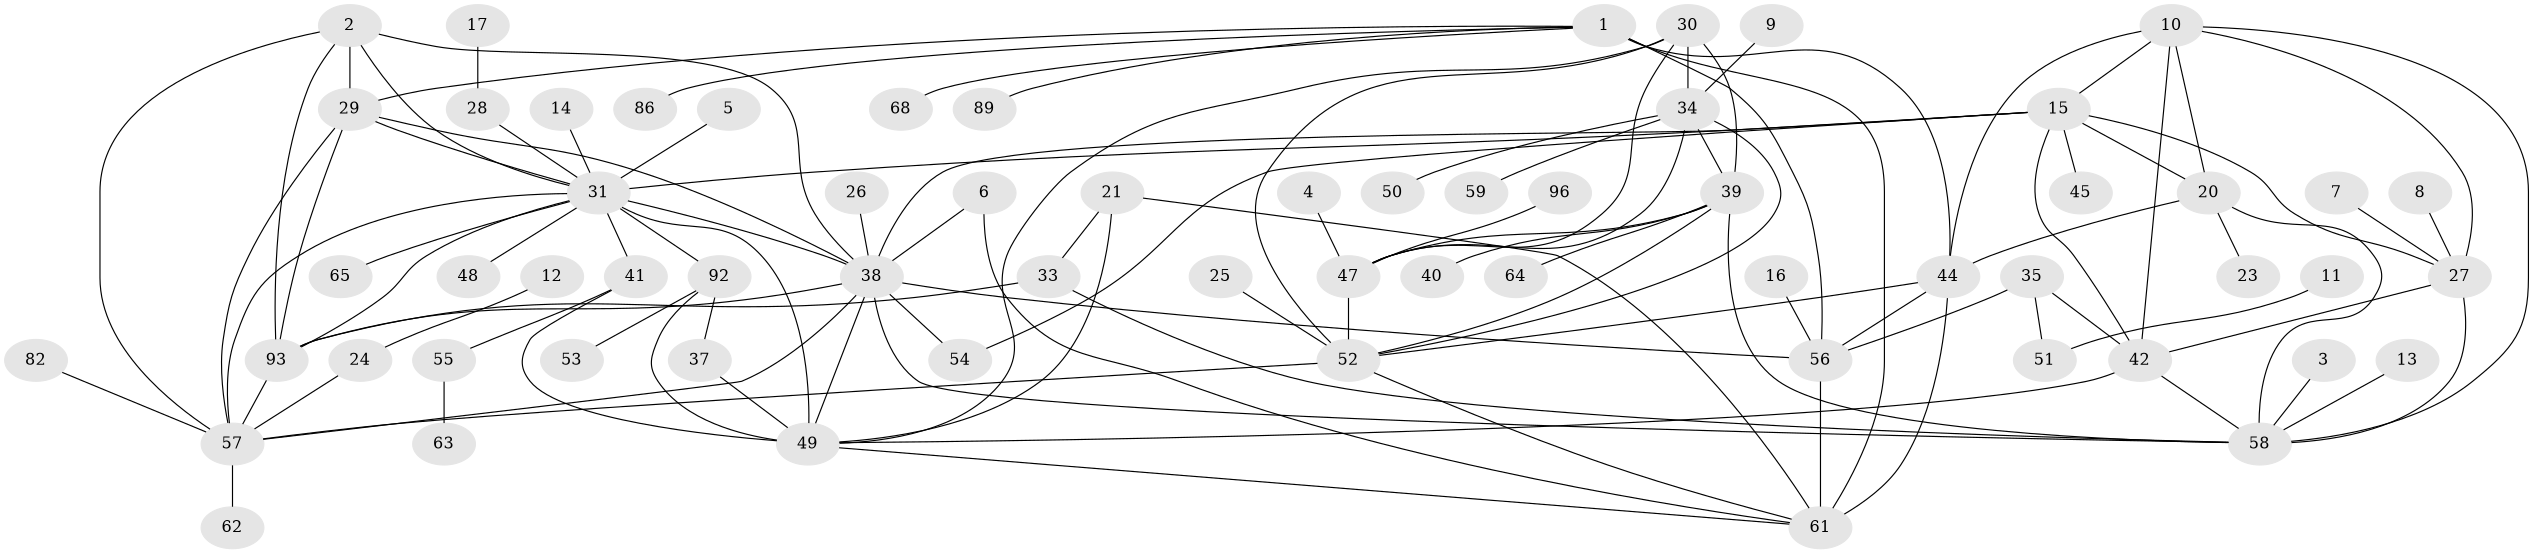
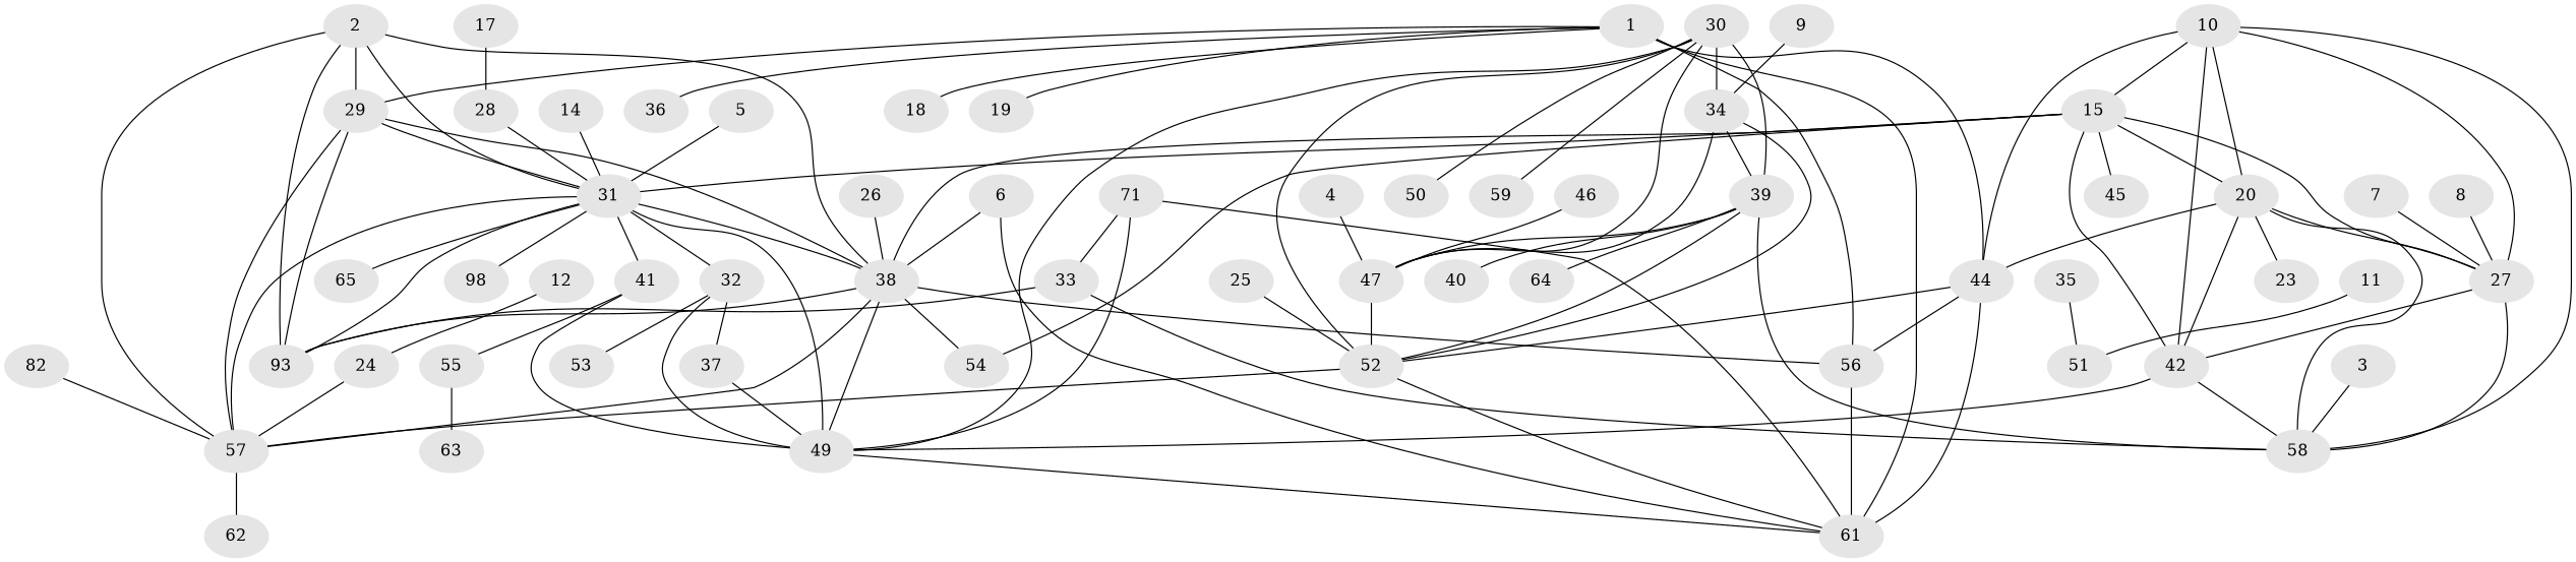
  graph {
    node [color=gray90 style=filled]
    edge [weight=1.0]
    1
-   18 [label=68]
-   19 [label=89]
+   18
+   19
    29
-   36 [label=86]
+   36
    44
    56
    61
    31
    38
    n11 [label=93]
    57
    52
    2
    49
-   32 [label=92]
-   48
+   32
+   48 [label=98]
    65
    41
    58
    54
    62
    3
    4
    47
    5
    6
    7
    27
    42
    8
    9
    34
    39
    50
    10
    15
    20
    45
    23
    11
    51
    12
    24
-   13
    14
-   16
    17
    28
-   21
+   21 [label=71]
    33
    n52 [label=82]
    25
    26
    30
    59
    40
    64
    37
    53
    35
    55
    63
-   46 [label=96]
+   46
    1 -- 18
    1 -- 19
    1 -- 29
    1 -- 36
    1 -- 44 [weight=3.0]
    1 -- 56 [weight=3.0]
    1 -- 61 [weight=3.0]
    29 -- 31
    29 -- 38
    29 -- n11
    29 -- 57
    44 -- 56 [weight=2.0]
    44 -- 61
    44 -- 52
    56 -- 61
    31 -- 38
    31 -- n11
    31 -- 57
    31 -- 49
    31 -- 32
    31 -- 48
    31 -- 65
    31 -- 41 [weight=3.0]
    38 -- 56
    38 -- n11
    38 -- 57
    38 -- 49
-   38 -- 58
    38 -- 54
-   n11 -- 57
    57 -- 62
    52 -- 61
    52 -- 57
    2 -- 29
    2 -- 31
    2 -- 38
    2 -- n11
    2 -- 57
    49 -- 61
    32 -- 49
    32 -- 37 [weight=3.0]
    32 -- 53
    41 -- 49
    41 -- 55
    3 -- 58
    4 -- 47
    47 -- 52
    5 -- 31
    6 -- 61
    6 -- 38
    7 -- 27
    27 -- 58
    27 -- 42
    42 -- 49
    42 -- 58
    8 -- 27
    9 -- 34
    34 -- 52
    34 -- 47
    34 -- 39
-   34 -- 50
+   30 -- 50
    39 -- 52
    39 -- 58
    39 -- 47
    39 -- 40
    39 -- 64
    10 -- 44
    10 -- 58
    10 -- 27
    10 -- 42
    10 -- 15
    10 -- 20
    15 -- 31
    15 -- 38
    15 -- 54
    15 -- 27
    15 -- 42
    15 -- 20
    15 -- 45
    20 -- 44
    20 -- 58
-   35 -- 42
+   20 -- 27
+   20 -- 42
    20 -- 23
    11 -- 51
    12 -- 24
    24 -- 57
-   13 -- 58
    14 -- 31
-   16 -- 56
    17 -- 28
    28 -- 31
    21 -- 61
    21 -- 49
    21 -- 33
    33 -- n11
    33 -- 58
    n52 -- 57
    25 -- 52
    26 -- 38
    30 -- 52 [weight=2.0]
    30 -- 49
    30 -- 47 [weight=2.0]
    30 -- 34 [weight=2.0]
    30 -- 39 [weight=2.0]
-   34 -- 59
+   30 -- 59
    37 -- 49 [weight=3.0]
-   35 -- 56
    35 -- 51
    55 -- 63
    46 -- 47
  }
